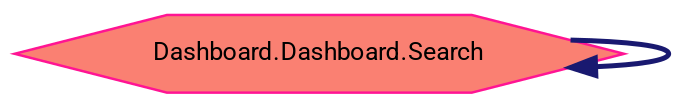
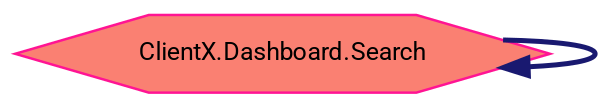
  digraph {
    rankdir=TB
    fontname=Roboto
-   n1 [color=deeppink fillcolor=salmon fontcolor=black fontname=Roboto fontsize=10 height=0.2 label="Dashboard.Dashboard.Search" shape=hexagon style=filled width=0.4]
+   n1 [color=deeppink fillcolor=salmon fontcolor=black fontname=Roboto fontsize=10 height=0.2 label="ClientX.Dashboard.Search" shape=hexagon style=filled width=0.4]
    n1 -> n1 [color=midnightblue fontname=Roboto fontsize=10 labelfontname=Helvetica labelfontsize=10 style=bold]
  }
